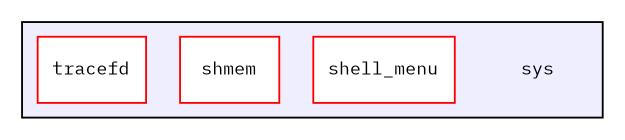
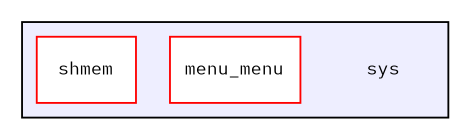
  digraph {
    compound=true
    fontname="IBM Plex Mono"
    node [fontname="IBM Plex Mono" fontsize=10 shape=box color=red fillcolor=white style=filled]
    n1 [label=sys shape=plaintext color="" fillcolor="" style=""]
-   n2 [label=shell_menu]
+   n2 [label=menu_menu]
    n3 [label=shmem]
-   n4 [label=tracefd]
    subgraph cluster_1 {
      bgcolor="#eeeeff"
      pencolor=black
      n1
      n2
      n3
-     n4
    }
  }
